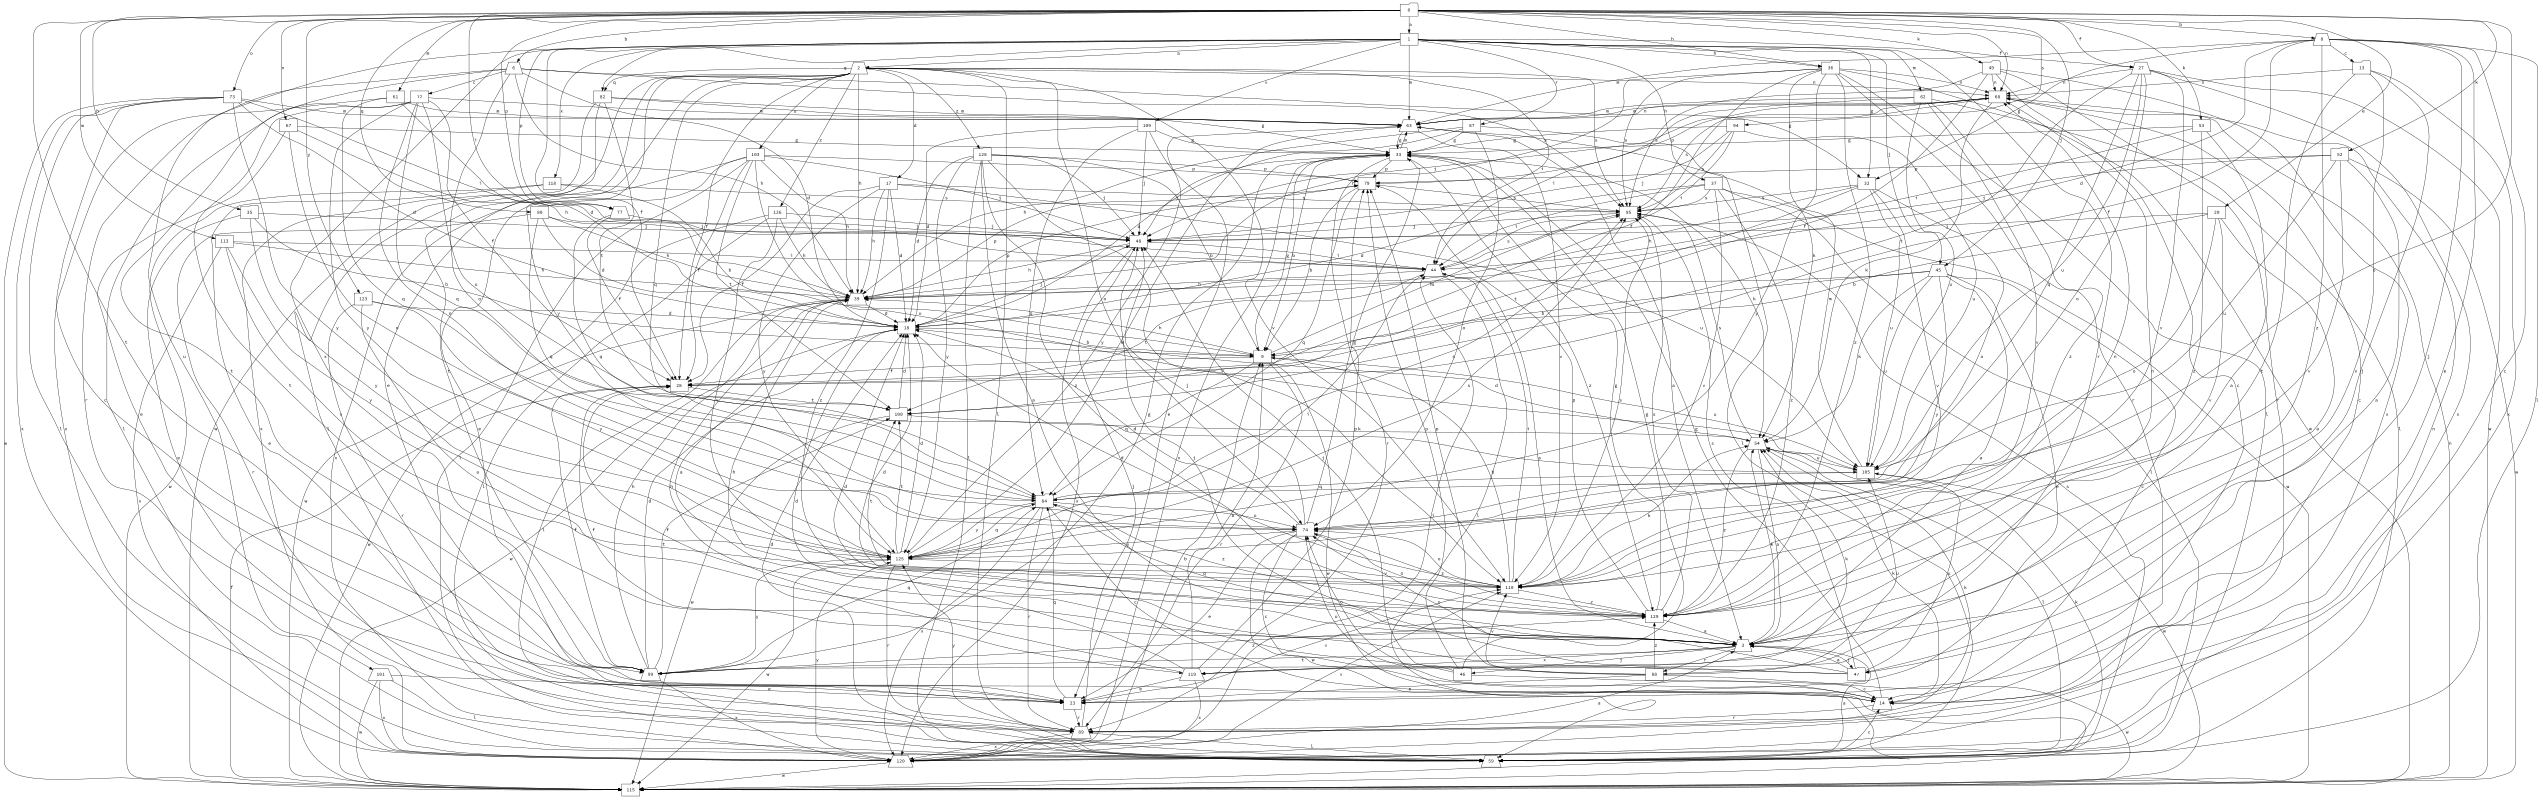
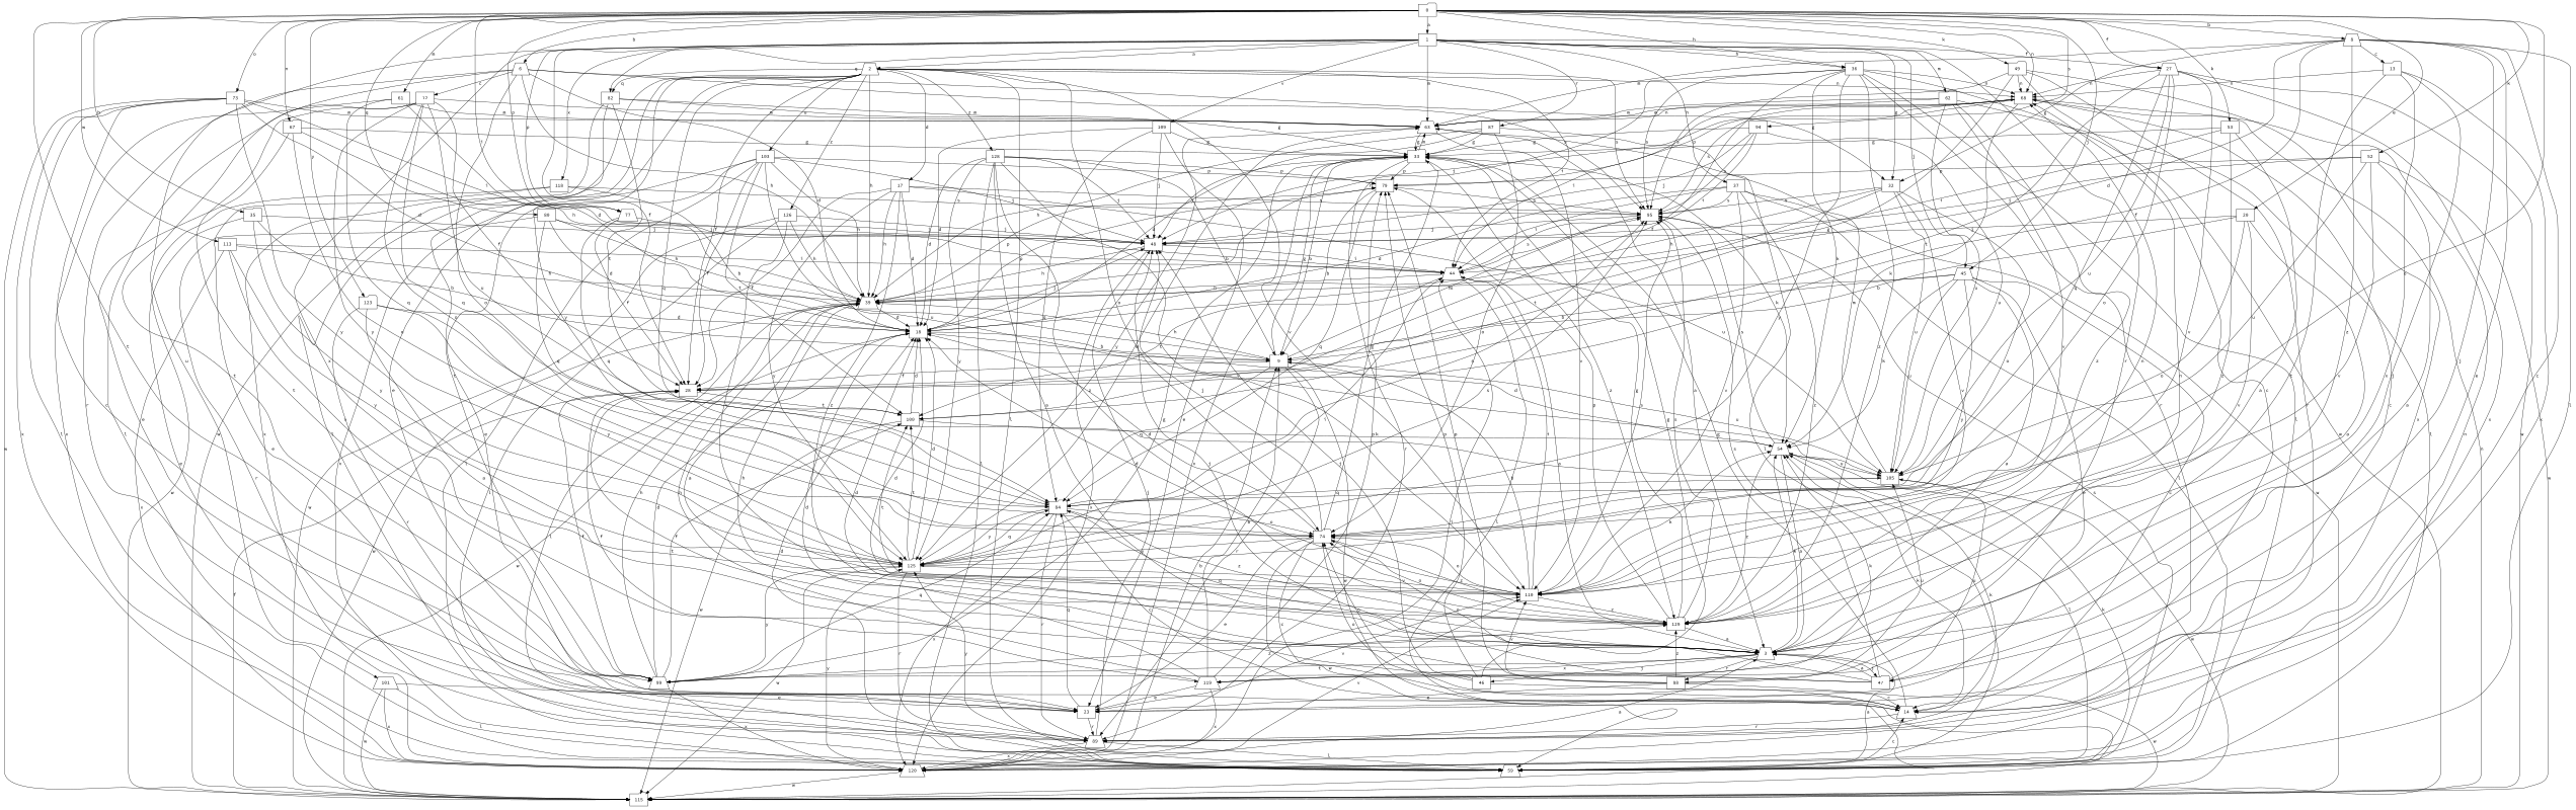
  strict digraph {
    fontname="Source Code Pro"
    node [fontname="Source Code Pro" shape=box]
    edge [fontname="Source Code Pro"]
    1
    0 [shape=folder]
    6 [shape=trapezium]
    8 [shape=trapezium]
    20
    27 [shape=trapezium]
    35 [shape=folder]
    36 [shape=folder]
    44 [shape=trapezium]
    45 [shape=trapezium]
    49 [shape=folder]
    52 [shape=folder]
    53
    61
    67 [shape=folder]
    68
    73 [shape=folder]
    74 [shape=folder]
    77 [shape=trapezium]
    80
    94
    99 [shape=trapezium]
    113
    123 [shape=folder]
    2 [shape=trapezium]
    28
    32
    37
    62 [shape=folder]
    63 [shape=trapezium]
    82
    87
    88
    101 [shape=trapezium]
    109
    118
    119 [shape=trapezium]
    39 [shape=trapezium]
    95
    18 [shape=folder]
    12
    89 [shape=trapezium]
    23
    59 [shape=trapezium]
    47 [shape=folder]
    13 [shape=folder]
    14 [shape=trapezium]
    129 [shape=folder]
    110
    3 [shape=trapezium]
    9 [shape=folder]
    48 [shape=folder]
    84 [shape=folder]
    115 [shape=folder]
    105
    120 [shape=trapezium]
    100 [shape=folder]
    125 [shape=folder]
    54 [shape=trapezium]
    79
    33 [shape=folder]
    17 [shape=folder]
    103
    126
    128 [shape=folder]
    46 [shape=folder]
    1 -> 27 [label=f]
    1 -> 36 [label=h]
    1 -> 45 [label=j]
    1 -> 77 [label=p]
    1 -> 2 [label=a]
    1 -> 28 [label=f]
    1 -> 32 [label=g]
    1 -> 37 [label=h]
    1 -> 62 [label=m]
    1 -> 63 [label=m]
    1 -> 82 [label=q]
    1 -> 87 [label=r]
    1 -> 88 [label=r]
    1 -> 101 [label=u]
    1 -> 109 [label=v]
    1 -> 118 [label=x]
    1 -> 119 [label=x]
    0 -> 1 [label=a]
    0 -> 6 [label=b]
    0 -> 8 [label=b]
    0 -> 20 [label=e]
    0 -> 27 [label=f]
    0 -> 35 [label=h]
    0 -> 36 [label=h]
    0 -> 44 [label=i]
    0 -> 45 [label=j]
    0 -> 49 [label=k]
    0 -> 52 [label=k]
    0 -> 53 [label=k]
    0 -> 61 [label=m]
    0 -> 67 [label=n]
    0 -> 68 [label=n]
    0 -> 73 [label=o]
    0 -> 74 [label=o]
    0 -> 77 [label=p]
    0 -> 80 [label=q]
    0 -> 94 [label=s]
    0 -> 99 [label=t]
    0 -> 113 [label=w]
    0 -> 123 [label=y]
    6 -> 74 [label=o]
    6 -> 99 [label=t]
    6 -> 32 [label=g]
    6 -> 39 [label=h]
    6 -> 95 [label=s]
    6 -> 18 [label=d]
    6 -> 12 [label=c]
    6 -> 89 [label=r]
    8 -> 28 [label=f]
    8 -> 32 [label=g]
    8 -> 63 [label=m]
    8 -> 18 [label=d]
    8 -> 23 [label=e]
    8 -> 59 [label=l]
    8 -> 47 [label=j]
    8 -> 13 [label=c]
    8 -> 14 [label=c]
    8 -> 129 [label=z]
    20 -> 74 [label=o]
    20 -> 110 [label=v]
    20 -> 3 [label=a]
    20 -> 9 [label=b]
    20 -> 48 [label=j]
    27 -> 68 [label=n]
    27 -> 74 [label=o]
    27 -> 110 [label=v]
    27 -> 84 [label=q]
    27 -> 115 [label=w]
    27 -> 105 [label=u]
    27 -> 120 [label=x]
    27 -> 100 [label=t]
    35 -> 23 [label=e]
    35 -> 9 [label=b]
    35 -> 48 [label=j]
    35 -> 125 [label=y]
    36 -> 68 [label=n]
    36 -> 28 [label=f]
    36 -> 39 [label=h]
    36 -> 95 [label=s]
    36 -> 89 [label=r]
    36 -> 59 [label=l]
    36 -> 129 [label=z]
    36 -> 115 [label=w]
    36 -> 125 [label=y]
    36 -> 54 [label=k]
    44 -> 39 [label=h]
    44 -> 95 [label=s]
    44 -> 59 [label=l]
    44 -> 3 [label=a]
    44 -> 100 [label=t]
    45 -> 39 [label=h]
    45 -> 23 [label=e]
    45 -> 14 [label=c]
    45 -> 3 [label=a]
    45 -> 9 [label=b]
    45 -> 105 [label=u]
    45 -> 125 [label=y]
    45 -> 54 [label=k]
    49 -> 68 [label=n]
-   49 -> 28 [label=f]
+   49 -> 28 [label=g]
    49 -> 95 [label=s]
    49 -> 89 [label=r]
    49 -> 14 [label=c]
    49 -> 120 [label=x]
    52 -> 110 [label=v]
    52 -> 3 [label=a]
    52 -> 48 [label=j]
    52 -> 115 [label=w]
    52 -> 105 [label=u]
    52 -> 79 [label=p]
    53 -> 44 [label=i]
    53 -> 129 [label=z]
    53 -> 3 [label=a]
    53 -> 33 [label=g]
    61 -> 63 [label=m]
    61 -> 18 [label=d]
    61 -> 84 [label=q]
    61 -> 120 [label=x]
    67 -> 74 [label=o]
    67 -> 39 [label=h]
    67 -> 23 [label=e]
    67 -> 33 [label=g]
    68 -> 63 [label=m]
    68 -> 95 [label=s]
    68 -> 14 [label=c]
    68 -> 48 [label=j]
    68 -> 54 [label=k]
    68 -> 79 [label=p]
    73 -> 44 [label=i]
    73 -> 63 [label=m]
    73 -> 18 [label=d]
    73 -> 59 [label=l]
    73 -> 14 [label=c]
    73 -> 115 [label=w]
    73 -> 120 [label=x]
    73 -> 125 [label=y]
    74 -> 18 [label=d]
    74 -> 23 [label=e]
    74 -> 14 [label=c]
    74 -> 129 [label=z]
    74 -> 48 [label=j]
    74 -> 115 [label=w]
    74 -> 125 [label=y]
    74 -> 33 [label=g]
    77 -> 28 [label=f]
    77 -> 48 [label=j]
    77 -> 84 [label=q]
    80 -> 39 [label=h]
    80 -> 18 [label=d]
    80 -> 89 [label=r]
    80 -> 48 [label=j]
    80 -> 84 [label=q]
    94 -> 44 [label=i]
    94 -> 95 [label=s]
    94 -> 48 [label=j]
    94 -> 105 [label=u]
    94 -> 33 [label=g]
    99 -> 28 [label=f]
    99 -> 39 [label=h]
    99 -> 18 [label=d]
    99 -> 129 [label=z]
    99 -> 84 [label=q]
    99 -> 120 [label=x]
    99 -> 100 [label=t]
    99 -> 125 [label=y]
    99 -> 33 [label=g]
    113 -> 44 [label=i]
    113 -> 39 [label=h]
    113 -> 110 [label=v]
    113 -> 120 [label=x]
    113 -> 125 [label=y]
    123 -> 18 [label=d]
    123 -> 89 [label=r]
    123 -> 3 [label=a]
    123 -> 125 [label=y]
    2 -> 44 [label=i]
    2 -> 68 [label=n]
    2 -> 74 [label=o]
    2 -> 99 [label=t]
    2 -> 28 [label=f]
    2 -> 82 [label=q]
    2 -> 39 [label=h]
    2 -> 95 [label=s]
    2 -> 23 [label=e]
    2 -> 59 [label=l]
    2 -> 110 [label=v]
    2 -> 84 [label=q]
    2 -> 115 [label=w]
    2 -> 125 [label=y]
    2 -> 17 [label=d]
    2 -> 103 [label=u]
    2 -> 126 [label=z]
    2 -> 128 [label=z]
    28 -> 100 [label=t]
    32 -> 74 [label=o]
    32 -> 39 [label=h]
    32 -> 95 [label=s]
    32 -> 110 [label=v]
    32 -> 105 [label=u]
    32 -> 100 [label=t]
    37 -> 44 [label=i]
    37 -> 95 [label=s]
    37 -> 18 [label=d]
    37 -> 59 [label=l]
    37 -> 129 [label=z]
    37 -> 110 [label=v]
    37 -> 115 [label=w]
    62 -> 44 [label=i]
    62 -> 63 [label=m]
    62 -> 59 [label=l]
    62 -> 129 [label=z]
    62 -> 110 [label=v]
    62 -> 105 [label=u]
    63 -> 68 [label=n]
    63 -> 110 [label=v]
    63 -> 3 [label=a]
    63 -> 125 [label=y]
    63 -> 33 [label=g]
    82 -> 63 [label=m]
    82 -> 59 [label=l]
    82 -> 120 [label=x]
    82 -> 100 [label=t]
    82 -> 33 [label=g]
    87 -> 74 [label=o]
    87 -> 39 [label=h]
    87 -> 18 [label=d]
    87 -> 59 [label=l]
    87 -> 33 [label=g]
    88 -> 28 [label=f]
    88 -> 23 [label=e]
    88 -> 129 [label=z]
    88 -> 110 [label=v]
    88 -> 115 [label=w]
    88 -> 105 [label=u]
    88 -> 79 [label=p]
    101 -> 23 [label=e]
    101 -> 59 [label=l]
    101 -> 115 [label=w]
    101 -> 120 [label=x]
    109 -> 18 [label=d]
    109 -> 23 [label=e]
    109 -> 48 [label=j]
    109 -> 84 [label=q]
    109 -> 33 [label=g]
    118 -> 95 [label=s]
    118 -> 23 [label=e]
    118 -> 9 [label=b]
    118 -> 115 [label=w]
    119 -> 39 [label=h]
    119 -> 18 [label=d]
    119 -> 23 [label=e]
    119 -> 9 [label=b]
    119 -> 120 [label=x]
    119 -> 54 [label=k]
    119 -> 79 [label=p]
    39 -> 18 [label=d]
    39 -> 59 [label=l]
    39 -> 3 [label=a]
    39 -> 115 [label=w]
    39 -> 79 [label=p]
    95 -> 48 [label=j]
    18 -> 9 [label=b]
    18 -> 48 [label=j]
    18 -> 115 [label=w]
    18 -> 79 [label=p]
    12 -> 74 [label=o]
    12 -> 99 [label=t]
    12 -> 28 [label=f]
    12 -> 63 [label=m]
    12 -> 59 [label=l]
    12 -> 84 [label=q]
    12 -> 105 [label=u]
    12 -> 125 [label=y]
    89 -> 59 [label=l]
    89 -> 48 [label=j]
    89 -> 120 [label=x]
    89 -> 125 [label=y]
    89 -> 54 [label=k]
    23 -> 89 [label=r]
    23 -> 110 [label=v]
    23 -> 84 [label=q]
    59 -> 95 [label=s]
    59 -> 18 [label=d]
    59 -> 14 [label=c]
    59 -> 3 [label=a]
    59 -> 54 [label=k]
    47 -> 74 [label=o]
    47 -> 28 [label=f]
    47 -> 95 [label=s]
    47 -> 3 [label=a]
    47 -> 48 [label=j]
    47 -> 105 [label=u]
    13 -> 68 [label=n]
    13 -> 99 [label=t]
    13 -> 119 [label=x]
    13 -> 47 [label=j]
    13 -> 120 [label=x]
    14 -> 74 [label=o]
    14 -> 89 [label=r]
    14 -> 54 [label=k]
    14 -> 33 [label=g]
    129 -> 68 [label=n]
    129 -> 74 [label=o]
    129 -> 95 [label=s]
    129 -> 18 [label=d]
    129 -> 3 [label=a]
    129 -> 79 [label=p]
    129 -> 33 [label=g]
    110 -> 44 [label=i]
    110 -> 74 [label=o]
    110 -> 95 [label=s]
    110 -> 18 [label=d]
    110 -> 129 [label=z]
    110 -> 9 [label=b]
    110 -> 100 [label=t]
    110 -> 54 [label=k]
    3 -> 68 [label=n]
    3 -> 99 [label=t]
    3 -> 88 [label=r]
    3 -> 119 [label=x]
    3 -> 39 [label=h]
    3 -> 18 [label=d]
    3 -> 47 [label=j]
    3 -> 84 [label=q]
    3 -> 54 [label=k]
    3 -> 46 [label=j]
    9 -> 28 [label=f]
    9 -> 39 [label=h]
    9 -> 95 [label=s]
    9 -> 89 [label=r]
    9 -> 84 [label=q]
    9 -> 115 [label=w]
    9 -> 105 [label=u]
    9 -> 33 [label=g]
    48 -> 44 [label=i]
    48 -> 39 [label=h]
    48 -> 120 [label=x]
    84 -> 74 [label=o]
    84 -> 95 [label=s]
    84 -> 89 [label=r]
    84 -> 14 [label=c]
    84 -> 129 [label=z]
    84 -> 120 [label=x]
    84 -> 125 [label=y]
    115 -> 68 [label=n]
    115 -> 28 [label=f]
    105 -> 63 [label=m]
    105 -> 84 [label=q]
    105 -> 115 [label=w]
    120 -> 44 [label=i]
    120 -> 68 [label=n]
    120 -> 110 [label=v]
    120 -> 3 [label=a]
    120 -> 9 [label=b]
    120 -> 115 [label=w]
    120 -> 125 [label=y]
    100 -> 18 [label=d]
    100 -> 115 [label=w]
    100 -> 54 [label=k]
    125 -> 44 [label=i]
    125 -> 63 [label=m]
    125 -> 95 [label=s]
    125 -> 18 [label=d]
    125 -> 89 [label=r]
    125 -> 110 [label=v]
    125 -> 84 [label=q]
    125 -> 115 [label=w]
    125 -> 100 [label=t]
    54 -> 95 [label=s]
    54 -> 18 [label=d]
    54 -> 59 [label=l]
    54 -> 129 [label=z]
    54 -> 3 [label=a]
    54 -> 105 [label=u]
    79 -> 95 [label=s]
    79 -> 9 [label=b]
    79 -> 84 [label=q]
    33 -> 63 [label=m]
    33 -> 89 [label=r]
    33 -> 129 [label=z]
    33 -> 9 [label=b]
    33 -> 48 [label=j]
    33 -> 120 [label=x]
    33 -> 54 [label=k]
    33 -> 79 [label=p]
    17 -> 28 [label=f]
    17 -> 39 [label=h]
    17 -> 95 [label=s]
    17 -> 18 [label=d]
    17 -> 129 [label=z]
    17 -> 105 [label=u]
    17 -> 125 [label=y]
    103 -> 28 [label=f]
    103 -> 39 [label=h]
    103 -> 23 [label=e]
    103 -> 59 [label=l]
    103 -> 48 [label=j]
    103 -> 105 [label=u]
    103 -> 120 [label=x]
    103 -> 100 [label=t]
    103 -> 79 [label=p]
    126 -> 39 [label=h]
    126 -> 59 [label=l]
    126 -> 110 [label=v]
    126 -> 48 [label=j]
    126 -> 115 [label=w]
    128 -> 18 [label=d]
    128 -> 59 [label=l]
    128 -> 129 [label=z]
    128 -> 110 [label=v]
    128 -> 3 [label=a]
    128 -> 9 [label=b]
    128 -> 48 [label=j]
    128 -> 125 [label=y]
    128 -> 79 [label=p]
    46 -> 74 [label=o]
    46 -> 14 [label=c]
    46 -> 48 [label=j]
    46 -> 79 [label=p]
    46 -> 33 [label=g]
  }
